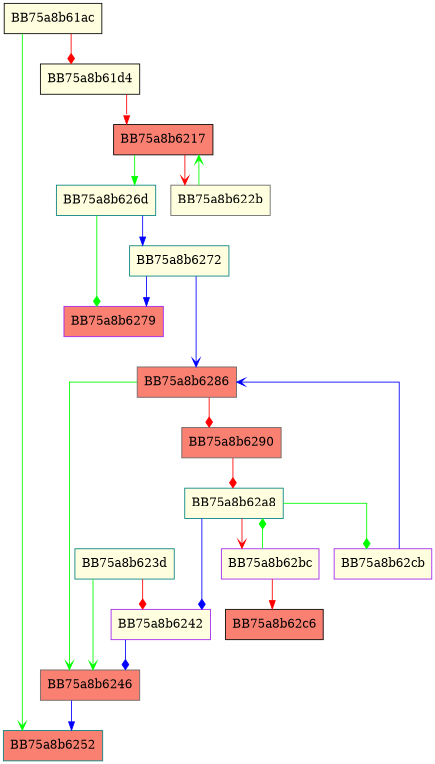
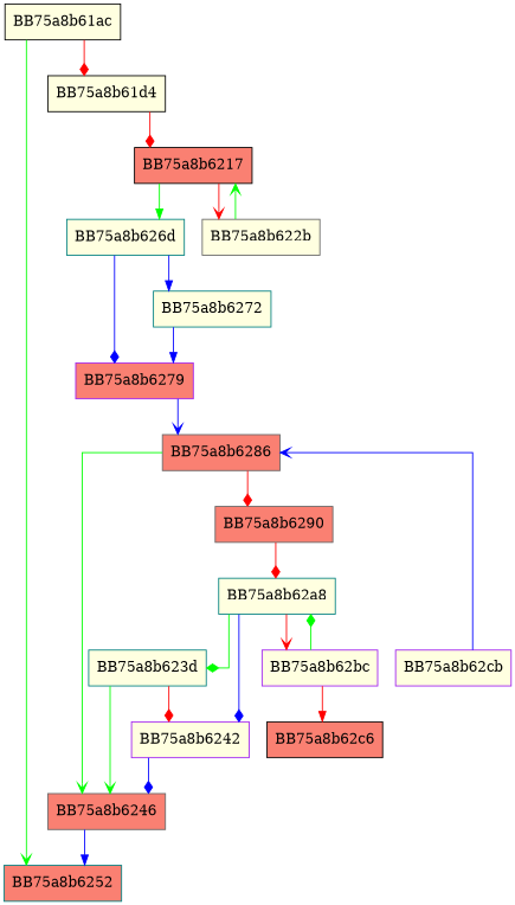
  digraph {
    splines=ortho
    node [color=teal fillcolor=lightyellow shape=box style=filled]
    edge [arrowhead=diamond color=green]
    BB75a8b61ac [color=black]
    BB75a8b6252 [fillcolor=salmon]
    BB75a8b61d4 [color=black]
    BB75a8b6217 [color=black fillcolor=salmon]
    BB75a8b626d
    BB75a8b622b [color=gray40]
    BB75a8b6279 [color=purple fillcolor=salmon]
    BB75a8b6272
    BB75a8b6286 [color=gray40 fillcolor=salmon]
    BB75a8b6246 [color=gray40 fillcolor=salmon]
    BB75a8b623d
    BB75a8b6242 [color=purple]
    BB75a8b6290 [color=gray40 fillcolor=salmon]
    BB75a8b62a8
    BB75a8b62cb [color=purple]
    BB75a8b62bc [color=purple]
    BB75a8b62c6 [color=black fillcolor=salmon]
    BB75a8b61ac -> BB75a8b6252 [arrowhead=vee]
    BB75a8b61ac -> BB75a8b61d4 [color=red]
-   BB75a8b61d4 -> BB75a8b6217 [arrowhead=normal color=red]
+   BB75a8b61d4 -> BB75a8b6217 [color=red]
    BB75a8b6217 -> BB75a8b626d [arrowhead=normal]
    BB75a8b6217 -> BB75a8b622b [arrowhead=vee color=red]
-   BB75a8b626d -> BB75a8b6279
+   BB75a8b626d -> BB75a8b6279 [color=blue]
    BB75a8b626d -> BB75a8b6272 [arrowhead=normal color=blue]
    BB75a8b622b -> BB75a8b6217 [arrowhead=vee]
-   BB75a8b6272 -> BB75a8b6286 [arrowhead=vee color=blue]
+   BB75a8b6279 -> BB75a8b6286 [arrowhead=vee color=blue]
    BB75a8b6272 -> BB75a8b6279 [arrowhead=normal color=blue]
    BB75a8b6286 -> BB75a8b6246 [arrowhead=vee]
    BB75a8b6286 -> BB75a8b6290 [color=red]
    BB75a8b6246 -> BB75a8b6252 [arrowhead=normal color=blue]
    BB75a8b623d -> BB75a8b6246 [arrowhead=vee]
    BB75a8b623d -> BB75a8b6242 [color=red]
    BB75a8b6242 -> BB75a8b6246 [color=blue]
    BB75a8b6290 -> BB75a8b62a8 [color=red]
    BB75a8b62a8 -> BB75a8b6242 [color=blue]
-   BB75a8b62a8 -> BB75a8b62cb
+   BB75a8b62a8 -> BB75a8b623d
    BB75a8b62a8 -> BB75a8b62bc [arrowhead=vee color=red]
    BB75a8b62cb -> BB75a8b6286 [arrowhead=vee color=blue]
    BB75a8b62bc -> BB75a8b62a8
    BB75a8b62bc -> BB75a8b62c6 [arrowhead=normal color=red]
  }
